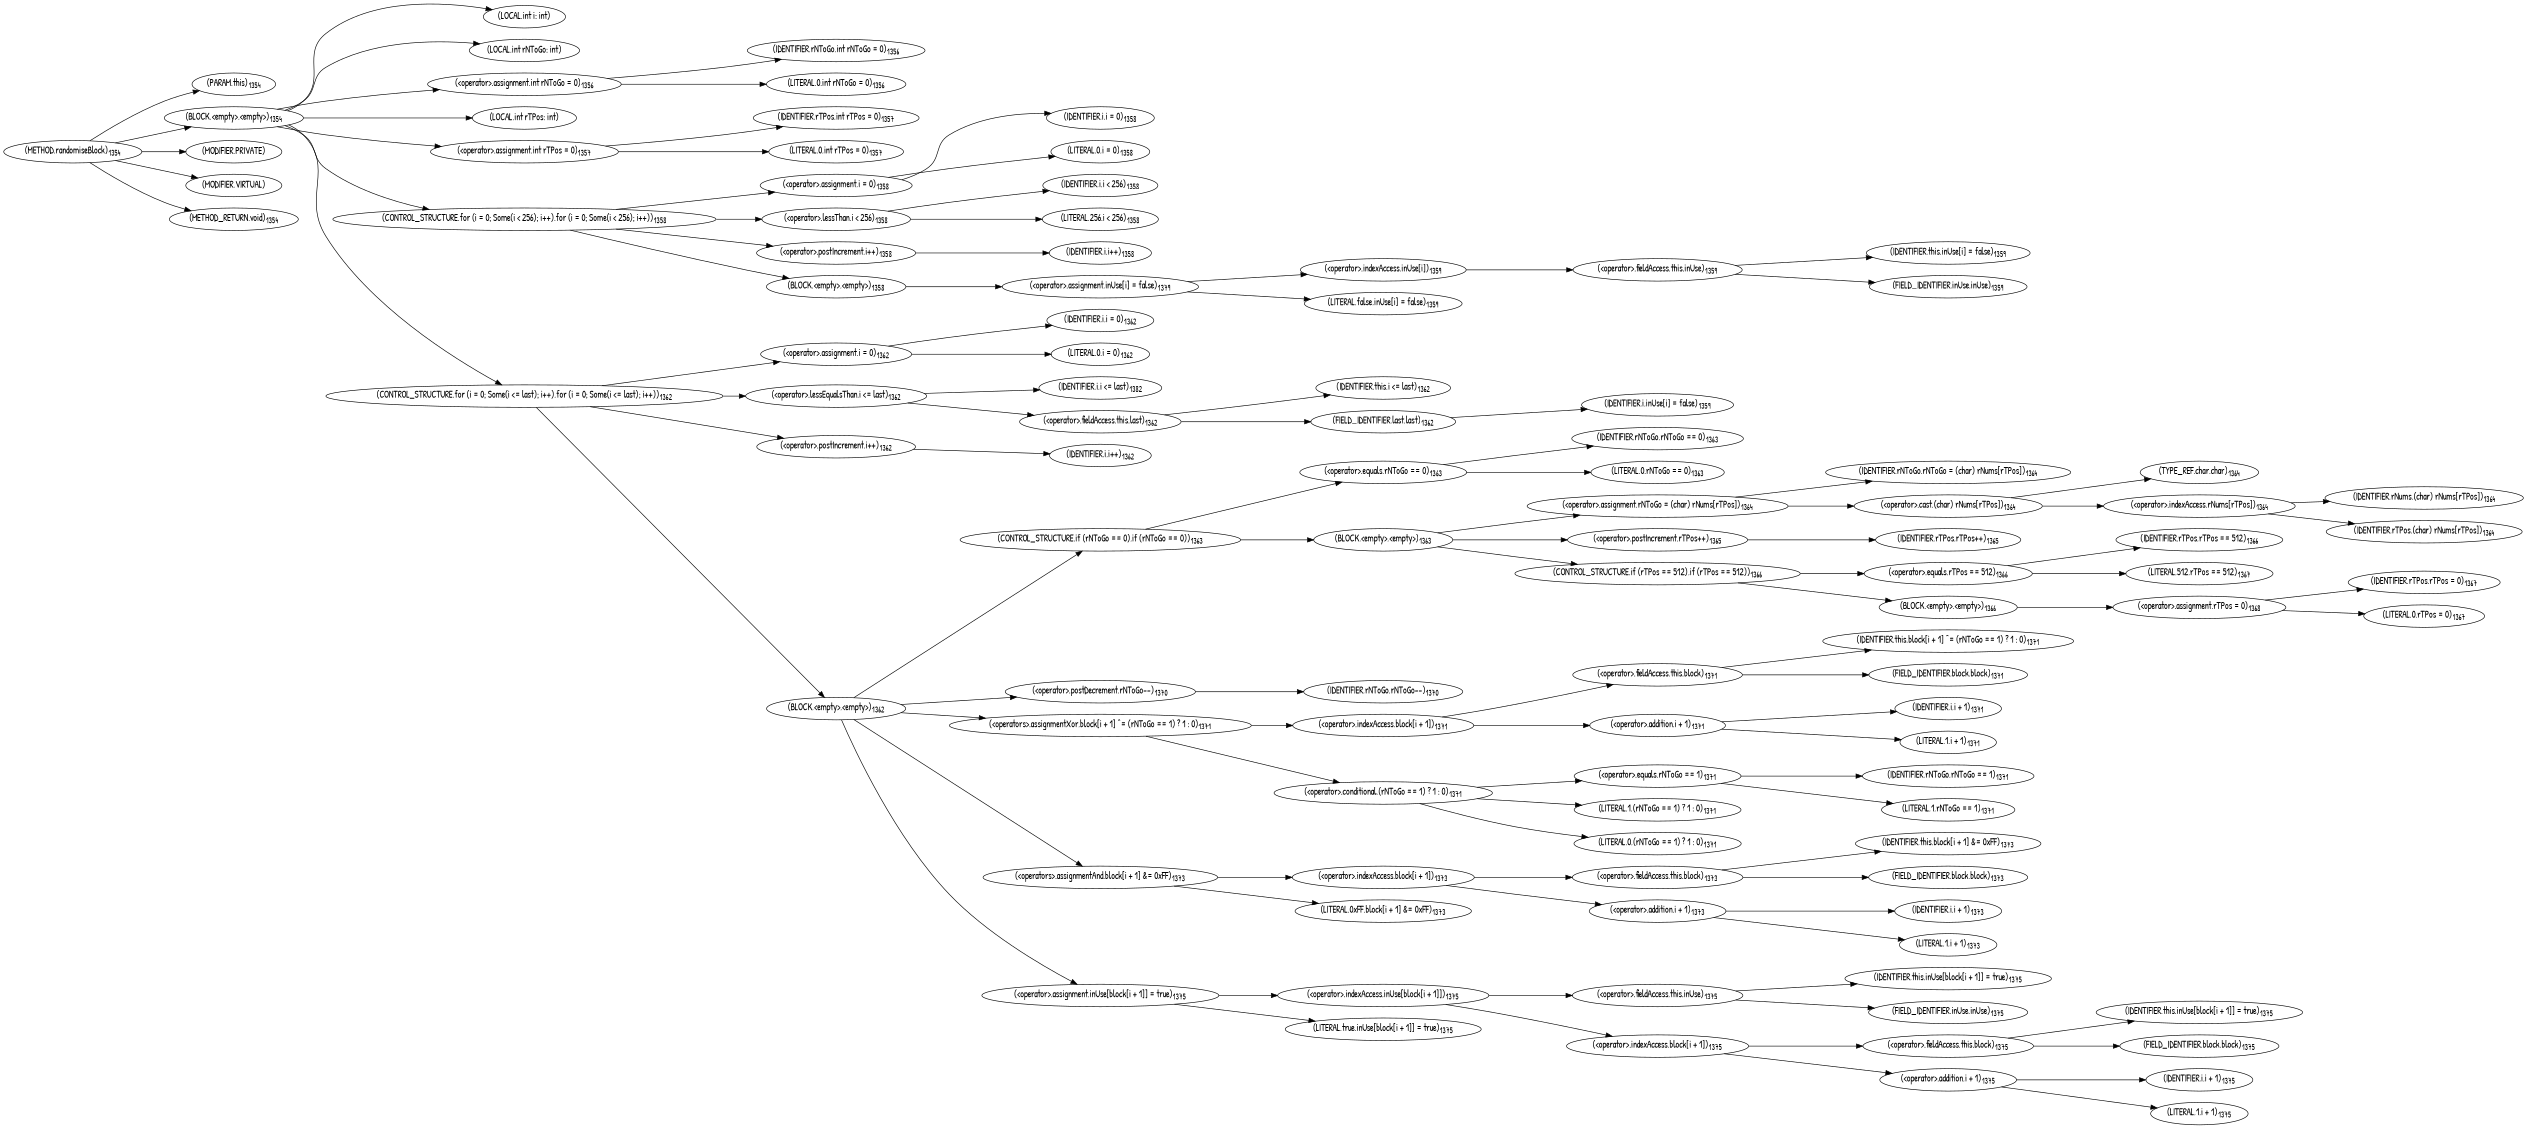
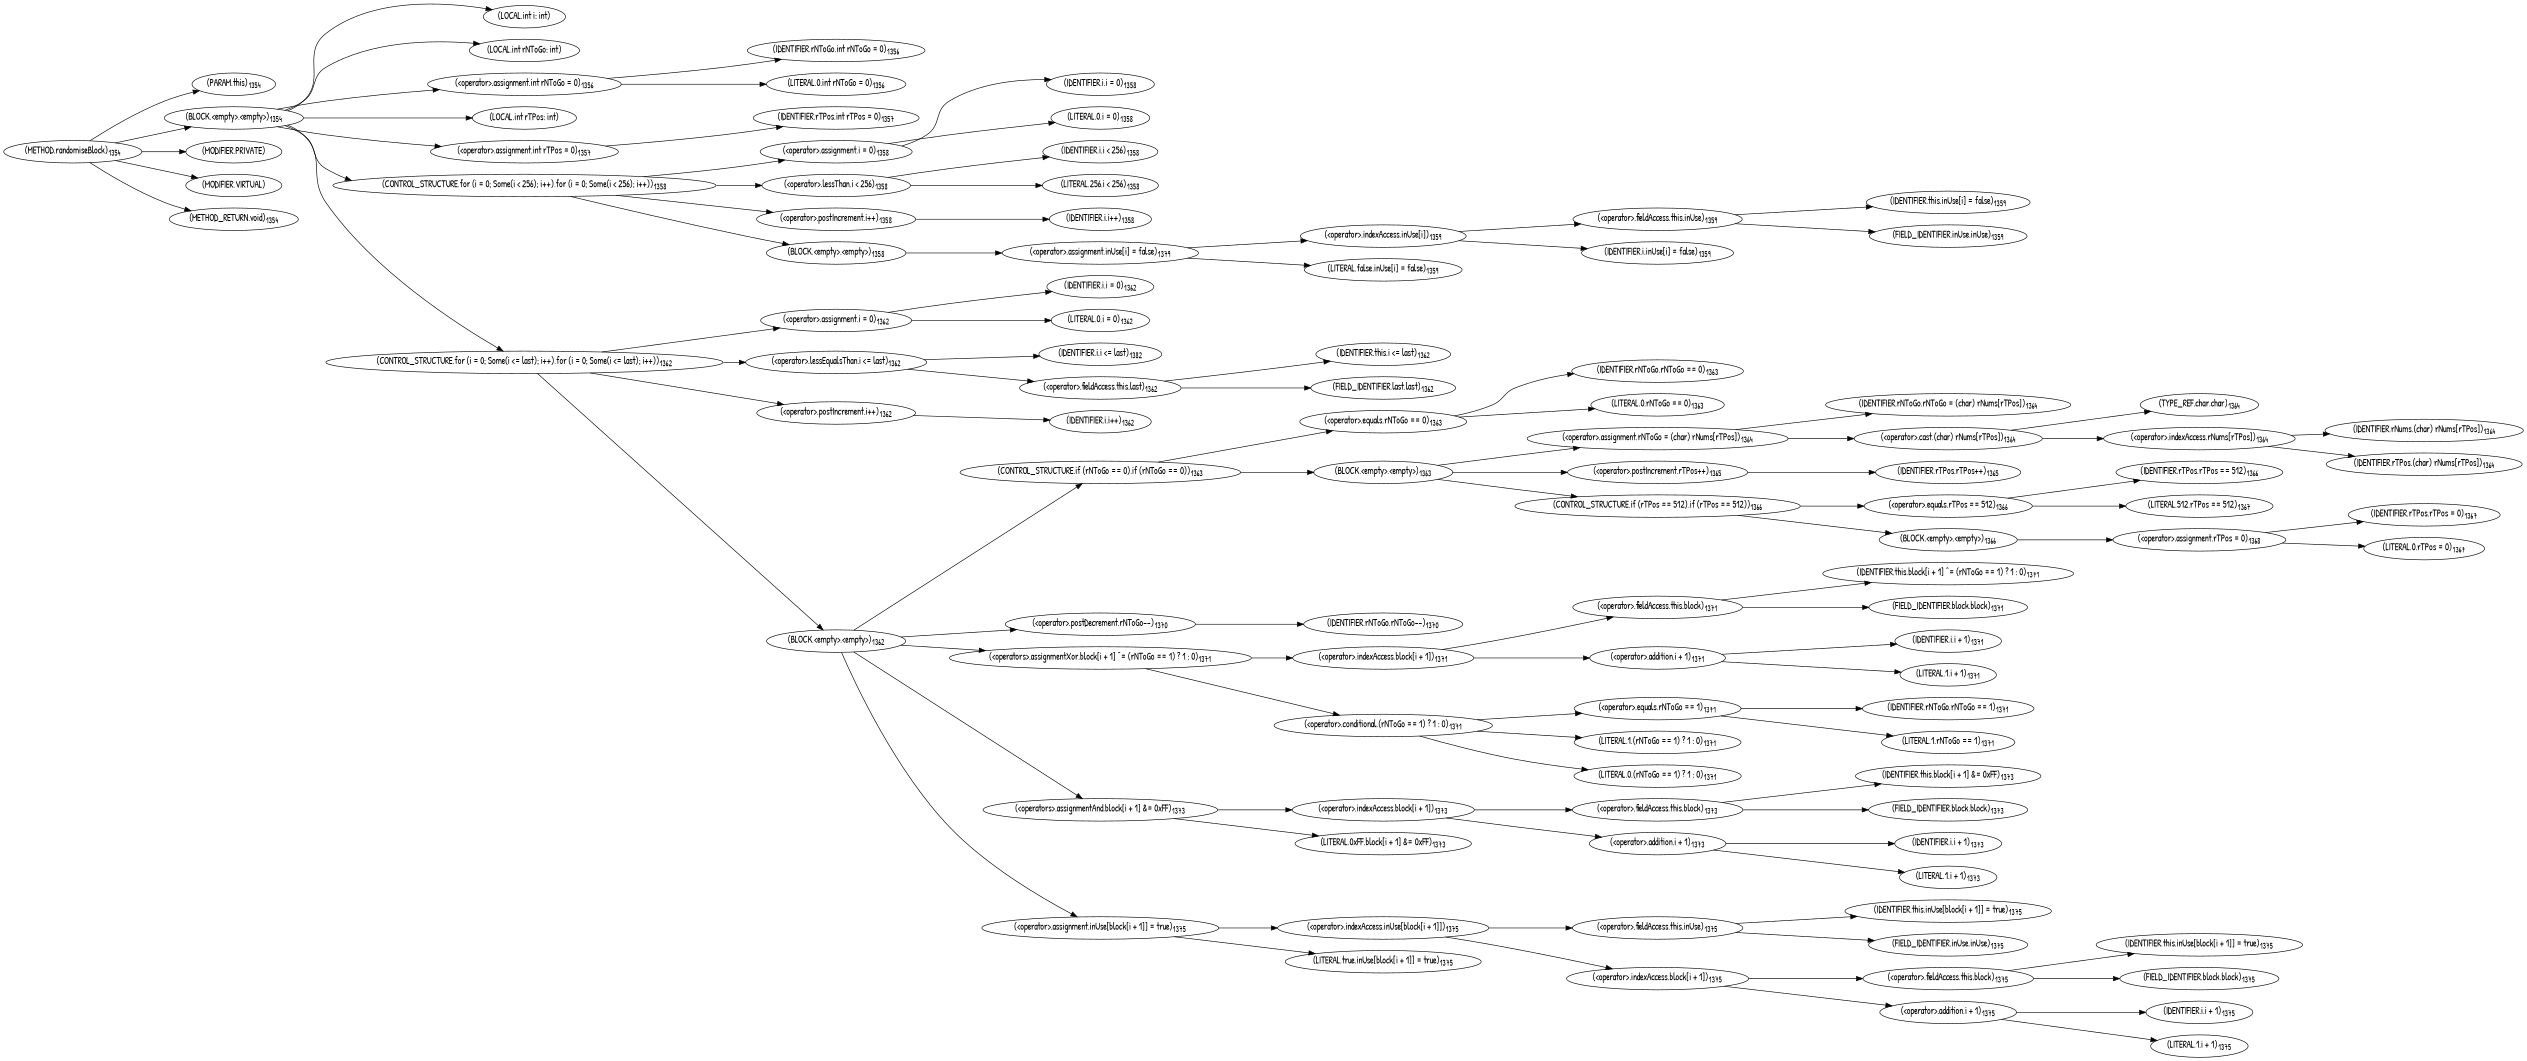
  digraph {
    fontname="Patrick Hand"
    rankdir=LR
    node [fontname="Patrick Hand"]
    edge [fontname="Patrick Hand"]
    n1 [label=<(METHOD,randomiseBlock)<SUB>1354</SUB>>]
    n2 [label=<(PARAM,this)<SUB>1354</SUB>>]
    n3 [label=<(BLOCK,&lt;empty&gt;,&lt;empty&gt;)<SUB>1354</SUB>>]
    n4 [label=<(MODIFIER,PRIVATE)>]
    n5 [label=<(MODIFIER,VIRTUAL)>]
    n6 [label=<(METHOD_RETURN,void)<SUB>1354</SUB>>]
    n7 [label=<(LOCAL,int i: int)>]
    n8 [label=<(LOCAL,int rNToGo: int)>]
    n9 [label=<(&lt;operator&gt;.assignment,int rNToGo = 0)<SUB>1356</SUB>>]
    n10 [label=<(LOCAL,int rTPos: int)>]
    n11 [label=<(&lt;operator&gt;.assignment,int rTPos = 0)<SUB>1357</SUB>>]
    n12 [label=<(CONTROL_STRUCTURE,for (i = 0; Some(i &lt; 256); i++),for (i = 0; Some(i &lt; 256); i++))<SUB>1358</SUB>>]
    n13 [label=<(CONTROL_STRUCTURE,for (i = 0; Some(i &lt;= last); i++),for (i = 0; Some(i &lt;= last); i++))<SUB>1362</SUB>>]
    n14 [label=<(IDENTIFIER,rNToGo,int rNToGo = 0)<SUB>1356</SUB>>]
    n15 [label=<(LITERAL,0,int rNToGo = 0)<SUB>1356</SUB>>]
    n16 [label=<(IDENTIFIER,rTPos,int rTPos = 0)<SUB>1357</SUB>>]
-   n17 [label=<(LITERAL,0,int rTPos = 0)<SUB>1357</SUB>>]
    n18 [label=<(&lt;operator&gt;.assignment,i = 0)<SUB>1358</SUB>>]
    n19 [label=<(&lt;operator&gt;.lessThan,i &lt; 256)<SUB>1358</SUB>>]
    n20 [label=<(&lt;operator&gt;.postIncrement,i++)<SUB>1358</SUB>>]
    n21 [label=<(BLOCK,&lt;empty&gt;,&lt;empty&gt;)<SUB>1358</SUB>>]
    n22 [label=<(&lt;operator&gt;.assignment,i = 0)<SUB>1362</SUB>>]
    n23 [label=<(&lt;operator&gt;.lessEqualsThan,i &lt;= last)<SUB>1362</SUB>>]
    n24 [label=<(&lt;operator&gt;.postIncrement,i++)<SUB>1362</SUB>>]
    n25 [label=<(BLOCK,&lt;empty&gt;,&lt;empty&gt;)<SUB>1362</SUB>>]
    n26 [label=<(IDENTIFIER,i,i = 0)<SUB>1358</SUB>>]
    n27 [label=<(LITERAL,0,i = 0)<SUB>1358</SUB>>]
    n28 [label=<(IDENTIFIER,i,i &lt; 256)<SUB>1358</SUB>>]
    n29 [label=<(LITERAL,256,i &lt; 256)<SUB>1358</SUB>>]
    n30 [label=<(IDENTIFIER,i,i++)<SUB>1358</SUB>>]
    n31 [label=<(&lt;operator&gt;.assignment,inUse[i] = false)<SUB>1379</SUB>>]
    n32 [label=<(&lt;operator&gt;.indexAccess,inUse[i])<SUB>1359</SUB>>]
    n33 [label=<(LITERAL,false,inUse[i] = false)<SUB>1359</SUB>>]
    n34 [label=<(&lt;operator&gt;.fieldAccess,this.inUse)<SUB>1359</SUB>>]
    n35 [label=<(IDENTIFIER,i,inUse[i] = false)<SUB>1359</SUB>>]
    n36 [label=<(IDENTIFIER,this,inUse[i] = false)<SUB>1359</SUB>>]
    n37 [label=<(FIELD_IDENTIFIER,inUse,inUse)<SUB>1359</SUB>>]
    n38 [label=<(IDENTIFIER,i,i = 0)<SUB>1362</SUB>>]
    n39 [label=<(LITERAL,0,i = 0)<SUB>1362</SUB>>]
    n40 [label=<(IDENTIFIER,i,i &lt;= last)<SUB>1382</SUB>>]
    n41 [label=<(&lt;operator&gt;.fieldAccess,this.last)<SUB>1362</SUB>>]
    n42 [label=<(IDENTIFIER,i,i++)<SUB>1362</SUB>>]
    n43 [label=<(CONTROL_STRUCTURE,if (rNToGo == 0),if (rNToGo == 0))<SUB>1363</SUB>>]
    n44 [label=<(&lt;operator&gt;.postDecrement,rNToGo--)<SUB>1370</SUB>>]
    n45 [label=<(&lt;operators&gt;.assignmentXor,block[i + 1] ^= (rNToGo == 1) ? 1 : 0)<SUB>1371</SUB>>]
    n46 [label=<(&lt;operators&gt;.assignmentAnd,block[i + 1] &amp;= 0xFF)<SUB>1373</SUB>>]
    n47 [label=<(&lt;operator&gt;.assignment,inUse[block[i + 1]] = true)<SUB>1375</SUB>>]
    n48 [label=<(IDENTIFIER,this,i &lt;= last)<SUB>1362</SUB>>]
    n49 [label=<(FIELD_IDENTIFIER,last,last)<SUB>1362</SUB>>]
    n50 [label=<(&lt;operator&gt;.equals,rNToGo == 0)<SUB>1363</SUB>>]
    n51 [label=<(BLOCK,&lt;empty&gt;,&lt;empty&gt;)<SUB>1363</SUB>>]
    n52 [label=<(IDENTIFIER,rNToGo,rNToGo--)<SUB>1370</SUB>>]
    n53 [label=<(&lt;operator&gt;.indexAccess,block[i + 1])<SUB>1371</SUB>>]
    n54 [label=<(&lt;operator&gt;.conditional,(rNToGo == 1) ? 1 : 0)<SUB>1371</SUB>>]
    n55 [label=<(&lt;operator&gt;.indexAccess,block[i + 1])<SUB>1373</SUB>>]
    n56 [label=<(LITERAL,0xFF,block[i + 1] &amp;= 0xFF)<SUB>1373</SUB>>]
    n57 [label=<(&lt;operator&gt;.indexAccess,inUse[block[i + 1]])<SUB>1375</SUB>>]
    n58 [label=<(LITERAL,true,inUse[block[i + 1]] = true)<SUB>1375</SUB>>]
    n59 [label=<(IDENTIFIER,rNToGo,rNToGo == 0)<SUB>1363</SUB>>]
    n60 [label=<(LITERAL,0,rNToGo == 0)<SUB>1363</SUB>>]
    n61 [label=<(&lt;operator&gt;.assignment,rNToGo = (char) rNums[rTPos])<SUB>1364</SUB>>]
    n62 [label=<(&lt;operator&gt;.postIncrement,rTPos++)<SUB>1365</SUB>>]
    n63 [label=<(CONTROL_STRUCTURE,if (rTPos == 512),if (rTPos == 512))<SUB>1366</SUB>>]
    n64 [label=<(IDENTIFIER,rNToGo,rNToGo = (char) rNums[rTPos])<SUB>1364</SUB>>]
    n65 [label=<(&lt;operator&gt;.cast,(char) rNums[rTPos])<SUB>1364</SUB>>]
    n66 [label=<(IDENTIFIER,rTPos,rTPos++)<SUB>1365</SUB>>]
    n67 [label=<(&lt;operator&gt;.equals,rTPos == 512)<SUB>1366</SUB>>]
    n68 [label=<(BLOCK,&lt;empty&gt;,&lt;empty&gt;)<SUB>1366</SUB>>]
    n69 [label=<(TYPE_REF,char,char)<SUB>1364</SUB>>]
    n70 [label=<(&lt;operator&gt;.indexAccess,rNums[rTPos])<SUB>1364</SUB>>]
    n71 [label=<(IDENTIFIER,rNums,(char) rNums[rTPos])<SUB>1364</SUB>>]
    n72 [label=<(IDENTIFIER,rTPos,(char) rNums[rTPos])<SUB>1364</SUB>>]
    n73 [label=<(IDENTIFIER,rTPos,rTPos == 512)<SUB>1366</SUB>>]
    n74 [label=<(LITERAL,512,rTPos == 512)<SUB>1367</SUB>>]
    n75 [label=<(&lt;operator&gt;.assignment,rTPos = 0)<SUB>1368</SUB>>]
    n76 [label=<(IDENTIFIER,rTPos,rTPos = 0)<SUB>1367</SUB>>]
    n77 [label=<(LITERAL,0,rTPos = 0)<SUB>1367</SUB>>]
    n78 [label=<(&lt;operator&gt;.fieldAccess,this.block)<SUB>1371</SUB>>]
    n79 [label=<(&lt;operator&gt;.addition,i + 1)<SUB>1371</SUB>>]
    n80 [label=<(&lt;operator&gt;.equals,rNToGo == 1)<SUB>1371</SUB>>]
    n81 [label=<(LITERAL,1,(rNToGo == 1) ? 1 : 0)<SUB>1371</SUB>>]
    n82 [label=<(LITERAL,0,(rNToGo == 1) ? 1 : 0)<SUB>1371</SUB>>]
    n83 [label=<(IDENTIFIER,this,block[i + 1] ^= (rNToGo == 1) ? 1 : 0)<SUB>1371</SUB>>]
    n84 [label=<(FIELD_IDENTIFIER,block,block)<SUB>1371</SUB>>]
    n85 [label=<(IDENTIFIER,i,i + 1)<SUB>1371</SUB>>]
    n86 [label=<(LITERAL,1,i + 1)<SUB>1371</SUB>>]
    n87 [label=<(IDENTIFIER,rNToGo,rNToGo == 1)<SUB>1371</SUB>>]
    n88 [label=<(LITERAL,1,rNToGo == 1)<SUB>1371</SUB>>]
    n89 [label=<(&lt;operator&gt;.fieldAccess,this.block)<SUB>1373</SUB>>]
    n90 [label=<(&lt;operator&gt;.addition,i + 1)<SUB>1373</SUB>>]
    n91 [label=<(IDENTIFIER,this,block[i + 1] &amp;= 0xFF)<SUB>1373</SUB>>]
    n92 [label=<(FIELD_IDENTIFIER,block,block)<SUB>1373</SUB>>]
    n93 [label=<(IDENTIFIER,i,i + 1)<SUB>1373</SUB>>]
    n94 [label=<(LITERAL,1,i + 1)<SUB>1373</SUB>>]
    n95 [label=<(&lt;operator&gt;.fieldAccess,this.inUse)<SUB>1375</SUB>>]
    n96 [label=<(&lt;operator&gt;.indexAccess,block[i + 1])<SUB>1375</SUB>>]
    n97 [label=<(IDENTIFIER,this,inUse[block[i + 1]] = true)<SUB>1375</SUB>>]
    n98 [label=<(FIELD_IDENTIFIER,inUse,inUse)<SUB>1375</SUB>>]
    n99 [label=<(&lt;operator&gt;.fieldAccess,this.block)<SUB>1375</SUB>>]
    n100 [label=<(&lt;operator&gt;.addition,i + 1)<SUB>1375</SUB>>]
    n101 [label=<(IDENTIFIER,this,inUse[block[i + 1]] = true)<SUB>1375</SUB>>]
    n102 [label=<(FIELD_IDENTIFIER,block,block)<SUB>1375</SUB>>]
    n103 [label=<(IDENTIFIER,i,i + 1)<SUB>1375</SUB>>]
    n104 [label=<(LITERAL,1,i + 1)<SUB>1375</SUB>>]
    n1 -> n2
    n1 -> n3
    n1 -> n4
    n1 -> n5
    n1 -> n6
    n3 -> n7
    n3 -> n8
    n3 -> n9
    n3 -> n10
    n3 -> n11
    n3 -> n12
    n3 -> n13
    n9 -> n14
    n9 -> n15
    n11 -> n16
-   n11 -> n17
    n12 -> n18
    n12 -> n19
    n12 -> n20
    n12 -> n21
    n13 -> n22
    n13 -> n23
    n13 -> n24
    n13 -> n25
    n18 -> n26
    n18 -> n27
    n19 -> n28
    n19 -> n29
    n20 -> n30
    n21 -> n31
    n22 -> n38
    n22 -> n39
    n23 -> n40
    n23 -> n41
    n24 -> n42
    n25 -> n43
    n25 -> n44
    n25 -> n45
    n25 -> n46
    n25 -> n47
    n31 -> n32
    n31 -> n33
    n32 -> n34
-   n49 -> n35
+   n32 -> n35
    n34 -> n36
    n34 -> n37
    n41 -> n48
    n41 -> n49
    n43 -> n50
    n43 -> n51
    n44 -> n52
    n45 -> n53
    n45 -> n54
    n46 -> n55
    n46 -> n56
    n47 -> n57
    n47 -> n58
    n50 -> n59
    n50 -> n60
    n51 -> n61
    n51 -> n62
    n51 -> n63
    n53 -> n78
    n53 -> n79
    n54 -> n80
    n54 -> n81
    n54 -> n82
    n55 -> n89
    n55 -> n90
    n57 -> n95
    n57 -> n96
    n61 -> n64
    n61 -> n65
    n62 -> n66
    n63 -> n67
    n63 -> n68
    n65 -> n69
    n65 -> n70
    n67 -> n73
    n67 -> n74
    n68 -> n75
    n70 -> n71
    n70 -> n72
    n75 -> n76
    n75 -> n77
    n78 -> n83
    n78 -> n84
    n79 -> n85
    n79 -> n86
    n80 -> n87
    n80 -> n88
    n89 -> n91
    n89 -> n92
    n90 -> n93
    n90 -> n94
    n95 -> n97
    n95 -> n98
    n96 -> n99
    n96 -> n100
    n99 -> n101
    n99 -> n102
    n100 -> n103
    n100 -> n104
  }
